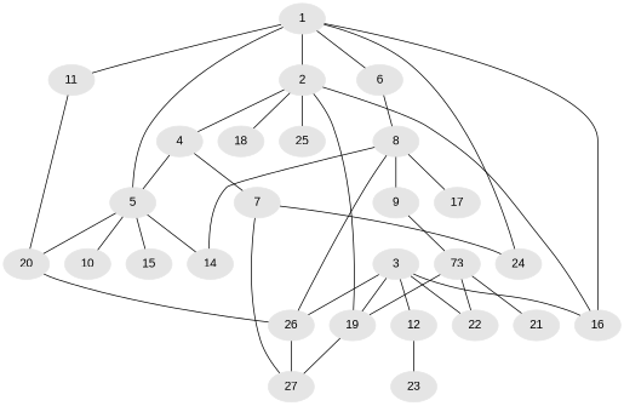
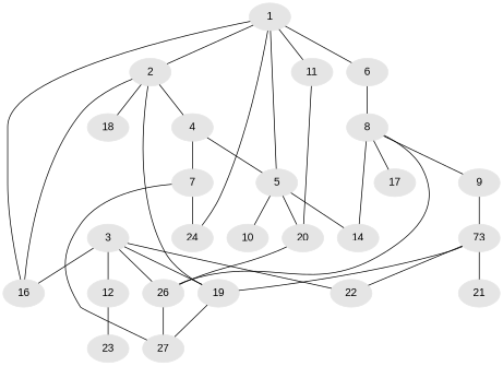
  graph {
    fontname="Liberation Sans"
    node [color=gray90 fontname="Liberation Sans" style=filled]
    edge [fontname="Liberation Sans" weight=1.0]
    1
    2
    5
    6
    11
    16
    24
    4
    18
    19
-   25
    14
    10
-   15
    20
    8
    3
    12
    22
    26
    7
    27
    23
    9
    17
    n26 [label=73]
    21
    1 -- 2
    1 -- 5 [weight=2.0]
    1 -- 6
    1 -- 11
    1 -- 16
    1 -- 24
    2 -- 16
    2 -- 4
    2 -- 18
    2 -- 19
-   2 -- 25
    5 -- 14
    5 -- 10
-   5 -- 15
    5 -- 20
    6 -- 8
    11 -- 20
    4 -- 5
    4 -- 7 [weight=2.0]
    19 -- 27
    20 -- 26
    8 -- 14 [weight=3.0]
    8 -- 26
    8 -- 9
    8 -- 17
    3 -- 16
    3 -- 19
    3 -- 12
    3 -- 22
    3 -- 26
    12 -- 23
    26 -- 27
    7 -- 24
    7 -- 27
    9 -- n26
    n26 -- 19
    n26 -- 22
    n26 -- 21
  }
